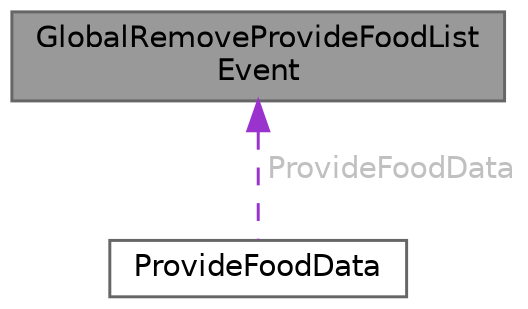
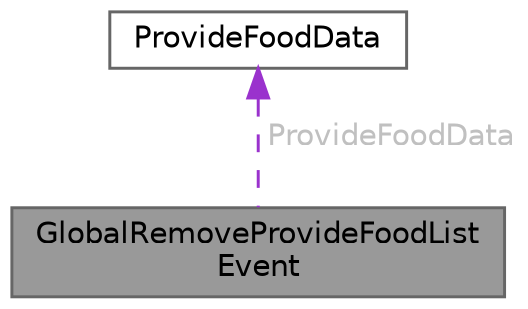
  digraph {
    node [color=gray40 fontname=Helvetica fontsize=10 shape=box style=filled]
    n1 [fillcolor=grey60 fontcolor=black height=0.2 label="GlobalRemoveProvideFoodList\lEvent" width=0.4]
    n2 [fillcolor=white height=0.2 label=ProvideFoodData width=0.4]
-   n1 -> n2 [color=darkorchid3 dir=back fontcolor=grey fontname=Helvetica fontsize=10 label=" ProvideFoodData" labelfontname=Helvetica labelfontsize=10 style=dashed]
+   n2 -> n1 [color=darkorchid3 dir=back fontcolor=grey fontname=Helvetica fontsize=10 label=" ProvideFoodData" labelfontname=Helvetica labelfontsize=10 style=dashed]
  }
